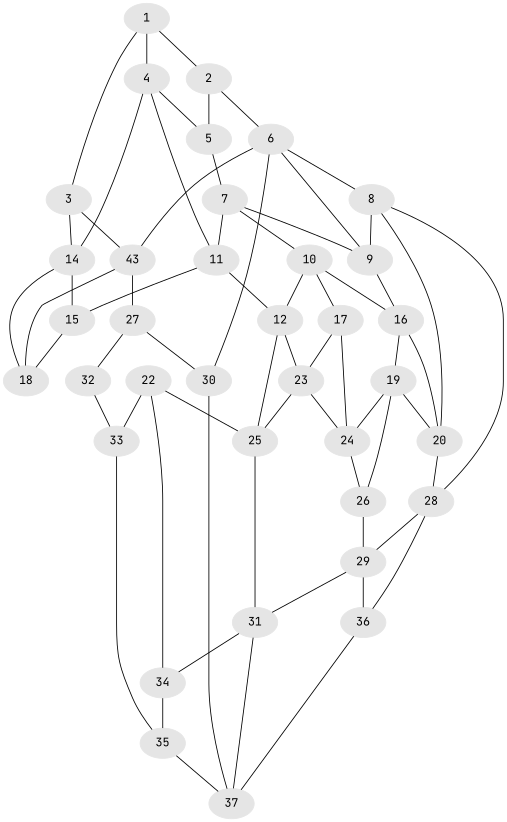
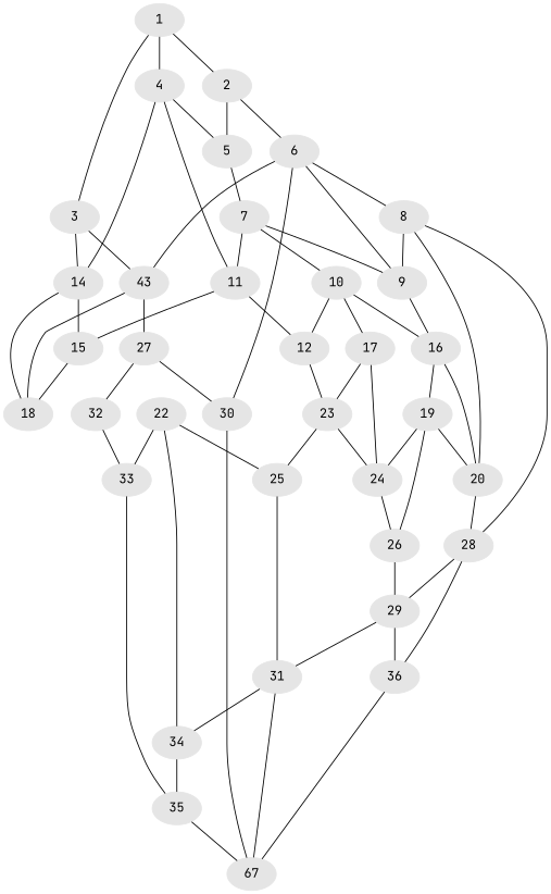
  graph {
    fontname="JetBrains Mono"
    node [color=gray90 fontname="JetBrains Mono" style=filled]
    edge [fontname="JetBrains Mono" weight=1.0]
    1
    2
    3
    4
    5
    6
    n7 [label=43]
    14
    11
    7
    8
    9
    30
    18
    27
    15
    12
    10
    20
    28
    16
-   37
+   37 [label=67]
    17
    29
    36
    19
    23
    25
    24
    31
    32
    26
    33
    35
    22
    34
    1 -- 2
    1 -- 3
    1 -- 4
    2 -- 5
    2 -- 6
    3 -- n7
    3 -- 14
    4 -- 5
    4 -- 14
    4 -- 11
    5 -- 7
    6 -- n7
    6 -- 8
    6 -- 9
    6 -- 30
    n7 -- 18
    n7 -- 27 [weight=2.0]
    14 -- 18
    14 -- 15
    11 -- 15
    11 -- 12
    7 -- 11
    7 -- 9
    7 -- 10
    8 -- 9
    8 -- 20
    8 -- 28
    9 -- 16
    30 -- 37
    27 -- 30
    27 -- 32 [weight=2.0]
    15 -- 18
    12 -- 23
-   12 -- 25
    10 -- 12
    10 -- 16
    10 -- 17
    20 -- 28
    28 -- 29
    28 -- 36
    16 -- 20
    16 -- 19
    17 -- 23
    17 -- 24
    29 -- 36
    29 -- 31
    36 -- 37
    19 -- 20
    19 -- 24
    19 -- 26
    23 -- 25
    23 -- 24
    25 -- 31
    24 -- 26
    31 -- 37
    31 -- 34
    32 -- 33
    26 -- 29
    33 -- 35
    35 -- 37
    22 -- 25
    22 -- 33
    22 -- 34
    34 -- 35 [weight=2.0]
  }
